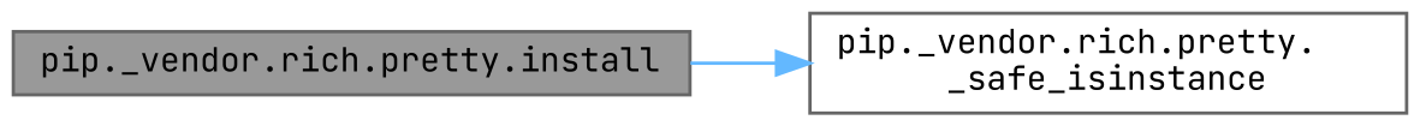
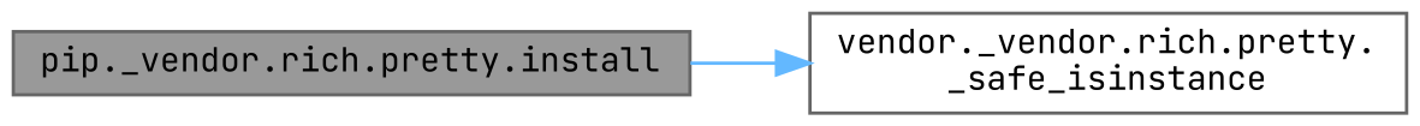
  digraph {
    rankdir=LR
    fontname="JetBrains Mono"
    node [fontname="JetBrains Mono" fontsize=10 shape=box style=filled]
    n1 [color=gray40 fillcolor=grey60 fontcolor=black height=0.2 label="pip._vendor.rich.pretty.install" width=0.4]
-   n2 [color=grey40 fillcolor=white height=0.2 label="pip._vendor.rich.pretty.\l_safe_isinstance" width=0.4]
+   n2 [color=grey40 fillcolor=white height=0.2 label="vendor._vendor.rich.pretty.\l_safe_isinstance" width=0.4]
    n1 -> n2 [color=steelblue1 fontname="JetBrains Mono" fontsize=10 labelfontname=Helvetica labelfontsize=10 style=solid]
  }
